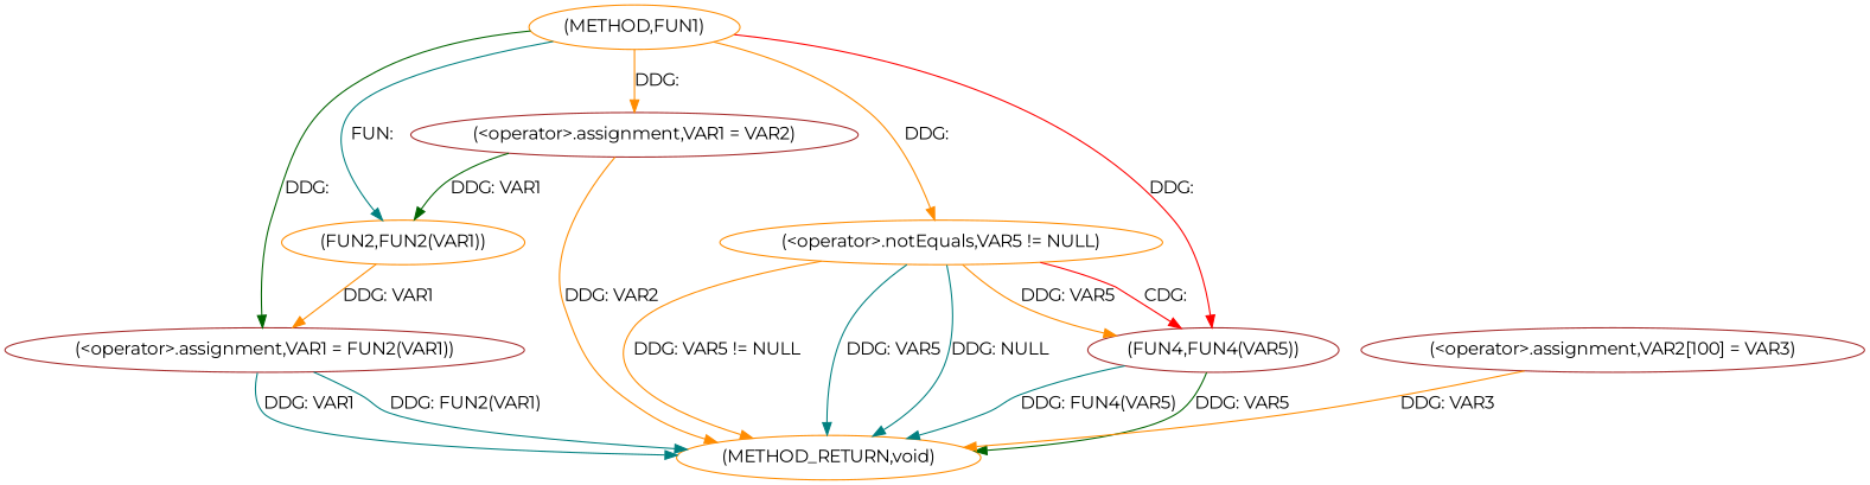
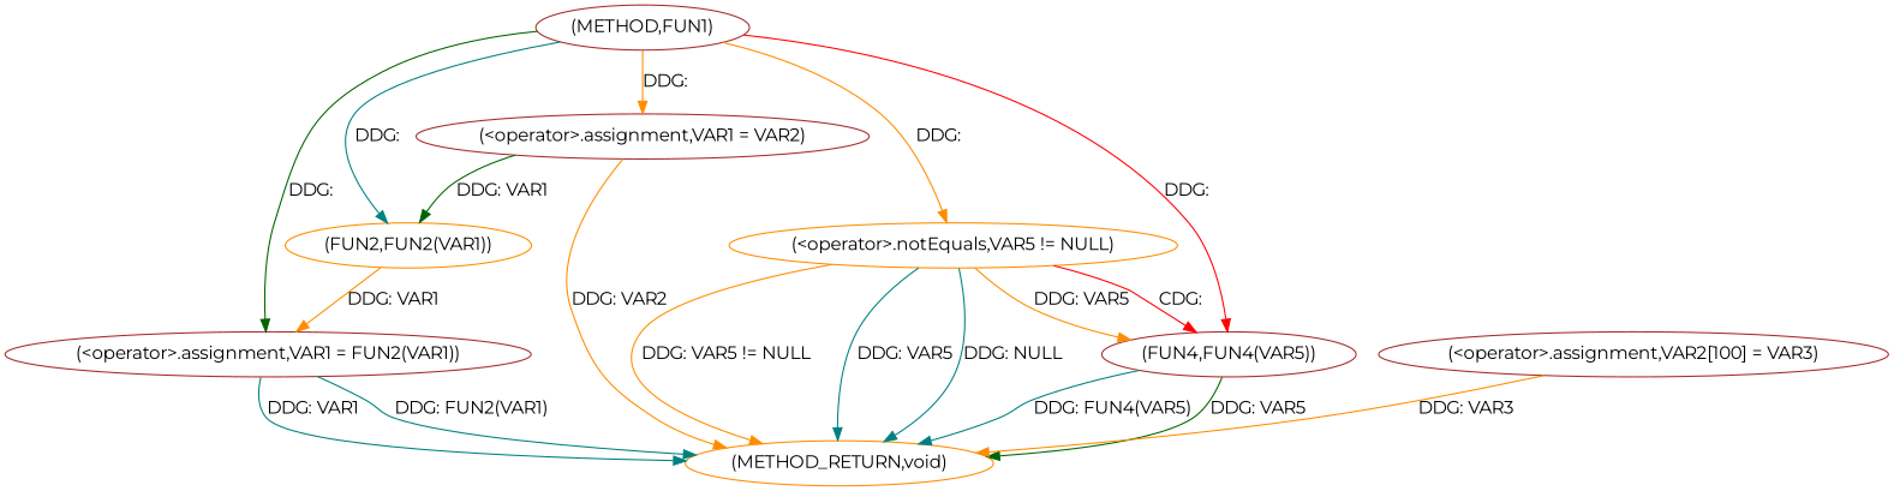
  digraph {
    fontname=Montserrat
    node [color=brown fontname=Montserrat]
    edge [color=darkorange fontname=Montserrat]
-   n1 [color=darkorange label="(METHOD,FUN1)"]
+   n1 [label="(METHOD,FUN1)"]
    n2 [label="(<operator>.assignment,VAR1 = VAR2)"]
    n3 [label="(<operator>.assignment,VAR1 = FUN2(VAR1))"]
    n4 [color=darkorange label="(FUN2,FUN2(VAR1))"]
    n5 [color=darkorange label="(<operator>.notEquals,VAR5 != NULL)"]
    n6 [label="(FUN4,FUN4(VAR5))"]
    n7 [label="(<operator>.assignment,VAR2[100] = VAR3)"]
    n8 [color=darkorange label="(METHOD_RETURN,void)"]
    n1 -> n2 [label="DDG: "]
    n1 -> n3 [color=darkgreen label="DDG: "]
-   n1 -> n4 [color=teal label="FUN: "]
+   n1 -> n4 [color=teal label="DDG: "]
    n1 -> n5 [label="DDG: "]
    n1 -> n6 [color=red label="DDG: "]
    n2 -> n4 [color=darkgreen label="DDG: VAR1"]
    n2 -> n8 [label="DDG: VAR2"]
    n3 -> n8 [color=teal label="DDG: FUN2(VAR1)"]
    n3 -> n8 [color=teal label="DDG: VAR1"]
    n4 -> n3 [label="DDG: VAR1"]
    n5 -> n6 [label="DDG: VAR5"]
    n5 -> n6 [color=red label="CDG: "]
    n5 -> n8 [label="DDG: VAR5 != NULL"]
    n5 -> n8 [color=teal label="DDG: VAR5"]
    n5 -> n8 [color=teal label="DDG: NULL"]
    n6 -> n8 [color=teal label="DDG: FUN4(VAR5)"]
    n6 -> n8 [color=darkgreen label="DDG: VAR5"]
    n7 -> n8 [label="DDG: VAR3"]
  }
